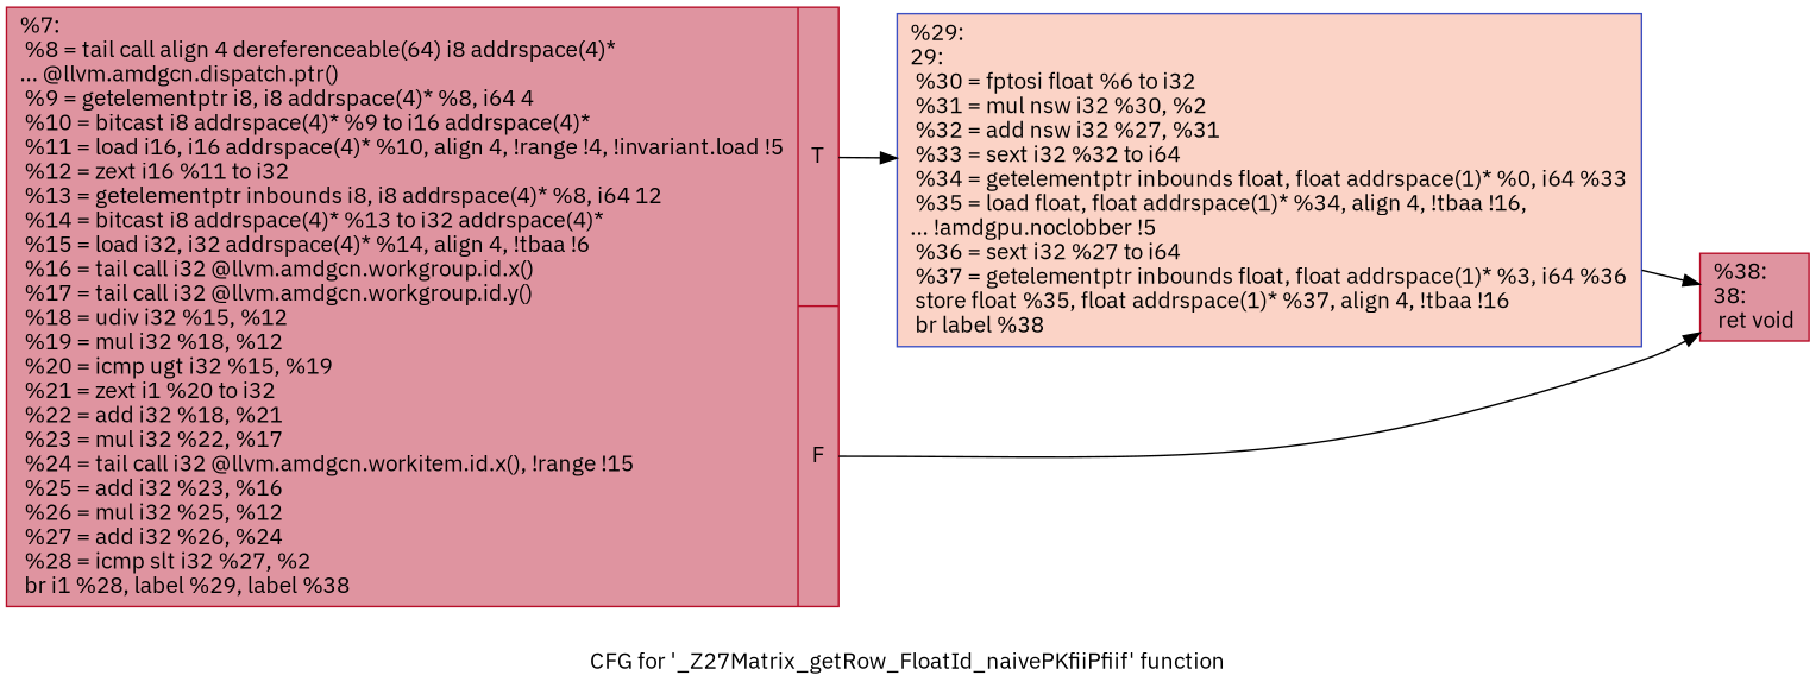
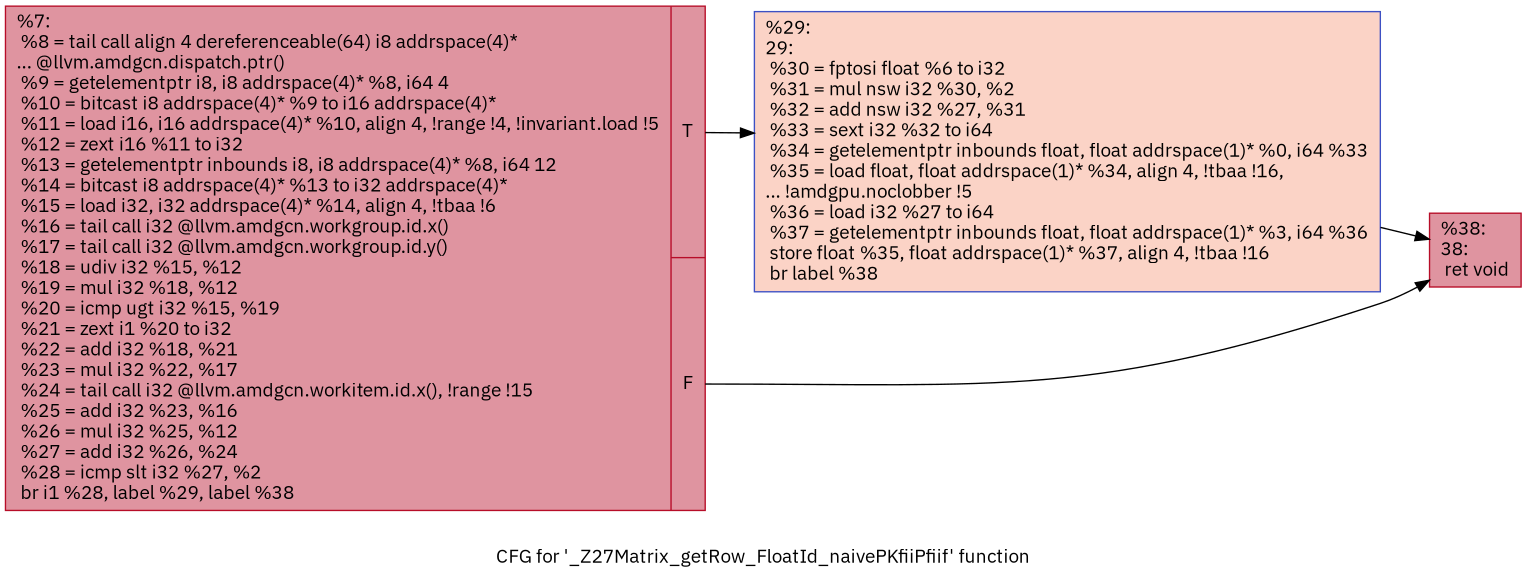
  digraph {
    label="CFG for '_Z27Matrix_getRow_FloatId_naivePKfiiPfiif' function"
    rankdir=LR
    fontname="IBM Plex Sans"
    node [color="#b70d28ff" fillcolor="#b70d2870" shape=record style=filled fontname="IBM Plex Sans"]
    edge [fontname="IBM Plex Sans"]
    n1 [label="{%7:\l  %8 = tail call align 4 dereferenceable(64) i8 addrspace(4)*\l... @llvm.amdgcn.dispatch.ptr()\l  %9 = getelementptr i8, i8 addrspace(4)* %8, i64 4\l  %10 = bitcast i8 addrspace(4)* %9 to i16 addrspace(4)*\l  %11 = load i16, i16 addrspace(4)* %10, align 4, !range !4, !invariant.load !5\l  %12 = zext i16 %11 to i32\l  %13 = getelementptr inbounds i8, i8 addrspace(4)* %8, i64 12\l  %14 = bitcast i8 addrspace(4)* %13 to i32 addrspace(4)*\l  %15 = load i32, i32 addrspace(4)* %14, align 4, !tbaa !6\l  %16 = tail call i32 @llvm.amdgcn.workgroup.id.x()\l  %17 = tail call i32 @llvm.amdgcn.workgroup.id.y()\l  %18 = udiv i32 %15, %12\l  %19 = mul i32 %18, %12\l  %20 = icmp ugt i32 %15, %19\l  %21 = zext i1 %20 to i32\l  %22 = add i32 %18, %21\l  %23 = mul i32 %22, %17\l  %24 = tail call i32 @llvm.amdgcn.workitem.id.x(), !range !15\l  %25 = add i32 %23, %16\l  %26 = mul i32 %25, %12\l  %27 = add i32 %26, %24\l  %28 = icmp slt i32 %27, %2\l  br i1 %28, label %29, label %38\l|{<s0>T|<s1>F}}"]
-   n2 [color="#3d50c3ff" fillcolor="#f59c7d70" label="{%29:\l29:                                               \l  %30 = fptosi float %6 to i32\l  %31 = mul nsw i32 %30, %2\l  %32 = add nsw i32 %27, %31\l  %33 = sext i32 %32 to i64\l  %34 = getelementptr inbounds float, float addrspace(1)* %0, i64 %33\l  %35 = load float, float addrspace(1)* %34, align 4, !tbaa !16,\l... !amdgpu.noclobber !5\l  %36 = sext i32 %27 to i64\l  %37 = getelementptr inbounds float, float addrspace(1)* %3, i64 %36\l  store float %35, float addrspace(1)* %37, align 4, !tbaa !16\l  br label %38\l}"]
+   n2 [color="#3d50c3ff" fillcolor="#f59c7d70" label="{%29:\l29:                                               \l  %30 = fptosi float %6 to i32\l  %31 = mul nsw i32 %30, %2\l  %32 = add nsw i32 %27, %31\l  %33 = sext i32 %32 to i64\l  %34 = getelementptr inbounds float, float addrspace(1)* %0, i64 %33\l  %35 = load float, float addrspace(1)* %34, align 4, !tbaa !16,\l... !amdgpu.noclobber !5\l  %36 = load i32 %27 to i64\l  %37 = getelementptr inbounds float, float addrspace(1)* %3, i64 %36\l  store float %35, float addrspace(1)* %37, align 4, !tbaa !16\l  br label %38\l}"]
    n3 [label="{%38:\l38:                                               \l  ret void\l}"]
    n1 -> n2 [tailport=s0]
    n1 -> n3 [tailport=s1]
    n2 -> n3
  }
